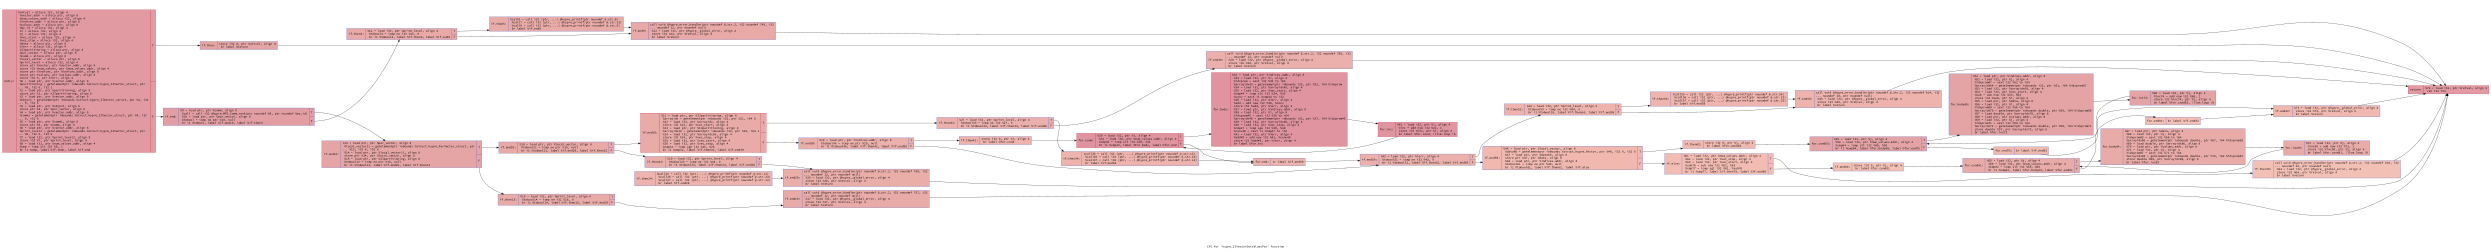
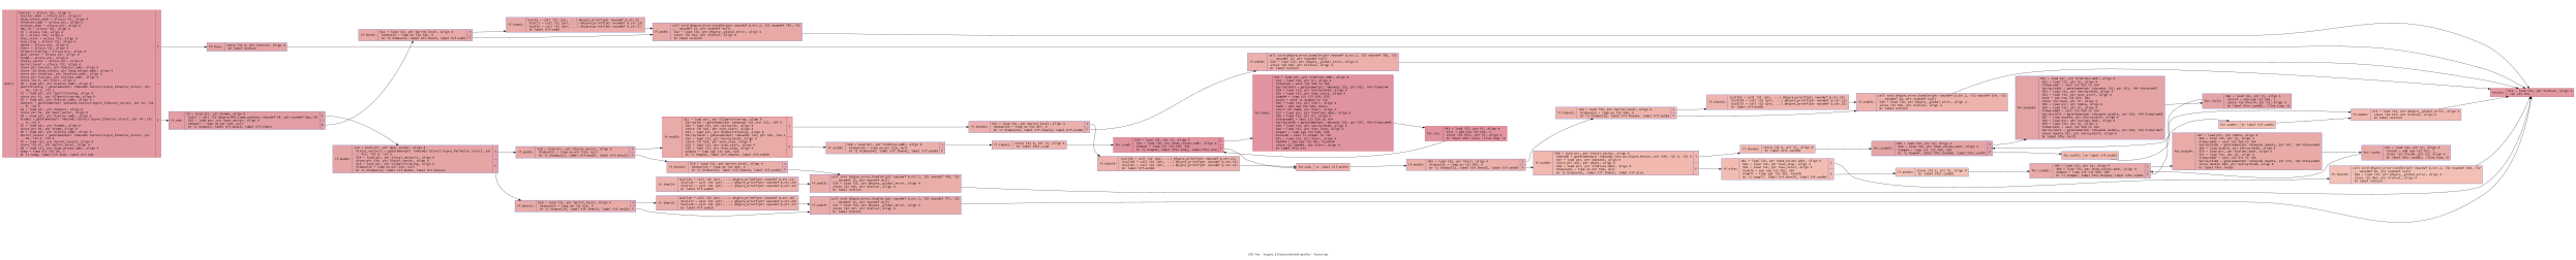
  digraph {
    fontname="Source Code Pro"
    label="CFG for 'hypre_IJVectorGetValuesPar' function"
    rankdir=LR
    node [color="#3d50c3ff" fillcolor="#cc403a70" fontname="Source Code Pro" shape=record style=filled]
    edge [fontname="Source Code Pro"]
    n1 [color="#b70d28ff" fillcolor="#bb1b2c70" label="{entry:\l|  %retval = alloca i32, align 4\l  %vector.addr = alloca ptr, align 8\l  %num_values.addr = alloca i32, align 4\l  %indices.addr = alloca ptr, align 8\l  %values.addr = alloca ptr, align 8\l  %my_id = alloca i32, align 4\l  %i = alloca i32, align 4\l  %j = alloca i32, align 4\l  %vec_start = alloca i32, align 4\l  %vec_stop = alloca i32, align 4\l  %data = alloca ptr, align 8\l  %ierr = alloca i32, align 4\l  %IJpartitioning = alloca ptr, align 8\l  %par_vector = alloca ptr, align 8\l  %comm = alloca ptr, align 8\l  %local_vector = alloca ptr, align 8\l  %print_level = alloca i32, align 4\l  store ptr %vector, ptr %vector.addr, align 8\l  store i32 %num_values, ptr %num_values.addr, align 4\l  store ptr %indices, ptr %indices.addr, align 8\l  store ptr %values, ptr %values.addr, align 8\l  store i32 0, ptr %ierr, align 4\l  %0 = load ptr, ptr %vector.addr, align 8\l  %partitioning = getelementptr inbounds %struct.hypre_IJVector_struct, ptr\l... %0, i32 0, i32 1\l  %1 = load ptr, ptr %partitioning, align 8\l  store ptr %1, ptr %IJpartitioning, align 8\l  %2 = load ptr, ptr %vector.addr, align 8\l  %object = getelementptr inbounds %struct.hypre_IJVector_struct, ptr %2, i32\l... 0, i32 3\l  %3 = load ptr, ptr %object, align 8\l  store ptr %3, ptr %par_vector, align 8\l  %4 = load ptr, ptr %vector.addr, align 8\l  %comm1 = getelementptr inbounds %struct.hypre_IJVector_struct, ptr %4, i32\l... 0, i32 0\l  %5 = load ptr, ptr %comm1, align 8\l  store ptr %5, ptr %comm, align 8\l  %6 = load ptr, ptr %vector.addr, align 8\l  %print_level2 = getelementptr inbounds %struct.hypre_IJVector_struct, ptr\l... %6, i32 0, i32 8\l  %7 = load i32, ptr %print_level2, align 8\l  store i32 %7, ptr %print_level, align 4\l  %8 = load i32, ptr %num_values.addr, align 4\l  %cmp = icmp slt i32 %8, 1\l  br i1 %cmp, label %if.then, label %if.end\l|{<s0>T|<s1>F}}"]
    n2 [fillcolor="#c5333470" label="{if.then:\l|  store i32 0, ptr %retval, align 4\l  br label %return\l}"]
    n3 [fillcolor="#be242e70" label="{if.end:\l|  %9 = load ptr, ptr %comm, align 8\l  %call = call i32 @hypre_MPI_Comm_rank(ptr noundef %9, ptr noundef %my_id)\l  %10 = load ptr, ptr %par_vector, align 8\l  %tobool = icmp ne ptr %10, null\l  br i1 %tobool, label %if.end10, label %if.then3\l|{<s0>T|<s1>F}}"]
    n4 [color="#b70d28ff" fillcolor="#bb1b2c70" label="{return:\l|  %74 = load i32, ptr %retval, align 4\l  ret i32 %74\l}"]
    n5 [fillcolor="#c5333470" label="{if.end10:\l|  %13 = load ptr, ptr %par_vector, align 8\l  %local_vector11 = getelementptr inbounds %struct.hypre_ParVector_struct, ptr\l... %13, i32 0, i32 6\l  %14 = load ptr, ptr %local_vector11, align 8\l  store ptr %14, ptr %local_vector, align 8\l  %15 = load ptr, ptr %IJpartitioning, align 8\l  %tobool12 = icmp ne ptr %15, null\l  br i1 %tobool12, label %if.end20, label %if.then13\l|{<s0>T|<s1>F}}"]
    n6 [fillcolor="#ca3b3770" label="{if.then3:\l|  %11 = load i32, ptr %print_level, align 4\l  %tobool4 = icmp ne i32 %11, 0\l  br i1 %tobool4, label %if.then5, label %if.end9\l|{<s0>T|<s1>F}}"]
    n7 [fillcolor="#ca3b3770" label="{if.end20:\l|  %18 = load ptr, ptr %local_vector, align 8\l  %tobool21 = icmp ne ptr %18, null\l  br i1 %tobool21, label %if.end29, label %if.then22\l|{<s0>T|<s1>F}}"]
    n8 [label="{if.then13:\l|  %16 = load i32, ptr %print_level, align 4\l  %tobool14 = icmp ne i32 %16, 0\l  br i1 %tobool14, label %if.then15, label %if.end19\l|{<s0>T|<s1>F}}"]
    n9 [label="{if.then5:\l|  %call6 = call i32 (ptr, ...) @hypre_printf(ptr noundef @.str.6)\l  %call7 = call i32 (ptr, ...) @hypre_printf(ptr noundef @.str.23)\l  %call8 = call i32 (ptr, ...) @hypre_printf(ptr noundef @.str.5)\l  br label %if.end9\l}"]
    n10 [fillcolor="#ca3b3770" label="{if.end9:\l|  call void @hypre_error_handler(ptr noundef @.str.2, i32 noundef 745, i32\l... noundef 12, ptr noundef null)\l  %12 = load i32, ptr @hypre__global_error, align 4\l  store i32 %12, ptr %retval, align 4\l  br label %return\l}"]
    n11 [color="#b70d28ff" label="{if.end29:\l|  %21 = load ptr, ptr %IJpartitioning, align 8\l  %arrayidx = getelementptr inbounds i32, ptr %21, i64 0\l  %22 = load i32, ptr %arrayidx, align 4\l  store i32 %22, ptr %vec_start, align 4\l  %23 = load ptr, ptr %IJpartitioning, align 8\l  %arrayidx30 = getelementptr inbounds i32, ptr %23, i64 1\l  %24 = load i32, ptr %arrayidx30, align 4\l  store i32 %24, ptr %vec_stop, align 4\l  %25 = load i32, ptr %vec_start, align 4\l  %26 = load i32, ptr %vec_stop, align 4\l  %cmp31 = icmp sgt i32 %25, %26\l  br i1 %cmp31, label %if.then32, label %if.end39\l|{<s0>T|<s1>F}}"]
    n12 [fillcolor="#d0473d70" label="{if.then22:\l|  %19 = load i32, ptr %print_level, align 4\l  %tobool23 = icmp ne i32 %19, 0\l  br i1 %tobool23, label %if.then24, label %if.end28\l|{<s0>T|<s1>F}}"]
+   n13 [fillcolor="#d0473d70" label="{if.then15:\l|  %call16 = call i32 (ptr, ...) @hypre_printf(ptr noundef @.str.16)\l  %call17 = call i32 (ptr, ...) @hypre_printf(ptr noundef @.str.23)\l  %call18 = call i32 (ptr, ...) @hypre_printf(ptr noundef @.str.17)\l  br label %if.end19\l}"]
    n14 [label="{if.end19:\l|  call void @hypre_error_handler(ptr noundef @.str.2, i32 noundef 757, i32\l... noundef 12, ptr noundef null)\l  %17 = load i32, ptr @hypre__global_error, align 4\l  store i32 %17, ptr %retval, align 4\l  br label %return\l}"]
    n15 [fillcolor="#d24b4070" label="{if.then32:\l|  %27 = load i32, ptr %print_level, align 4\l  %tobool33 = icmp ne i32 %27, 0\l  br i1 %tobool33, label %if.then34, label %if.end38\l|{<s0>T|<s1>F}}"]
    n16 [fillcolor="#d24b4070" label="{if.end39:\l|  %29 = load ptr, ptr %indices.addr, align 8\l  %tobool40 = icmp ne ptr %29, null\l  br i1 %tobool40, label %if.then41, label %if.end50\l|{<s0>T|<s1>F}}"]
    n17 [fillcolor="#d0473d70" label="{if.end28:\l|  call void @hypre_error_handler(ptr noundef @.str.2, i32 noundef 768, i32\l... noundef 12, ptr noundef null)\l  %20 = load i32, ptr @hypre__global_error, align 4\l  store i32 %20, ptr %retval, align 4\l  br label %return\l}"]
    n18 [fillcolor="#d6524470" label="{if.then34:\l|  %call35 = call i32 (ptr, ...) @hypre_printf(ptr noundef @.str.13)\l  %call36 = call i32 (ptr, ...) @hypre_printf(ptr noundef @.str.23)\l  %call37 = call i32 (ptr, ...) @hypre_printf(ptr noundef @.str.14)\l  br label %if.end38\l}"]
    n19 [fillcolor="#d24b4070" label="{if.end38:\l|  call void @hypre_error_handler(ptr noundef @.str.2, i32 noundef 788, i32\l... noundef 12, ptr noundef null)\l  %28 = load i32, ptr @hypre__global_error, align 4\l  store i32 %28, ptr %retval, align 4\l  br label %return\l}"]
    n20 [fillcolor="#d6524470" label="{if.then41:\l|  store i32 0, ptr %i, align 4\l  br label %for.cond\l}"]
    n21 [fillcolor="#d24b4070" label="{if.end50:\l|  %43 = load i32, ptr %ierr, align 4\l  %tobool51 = icmp ne i32 %43, 0\l  br i1 %tobool51, label %if.then52, label %if.end59\l|{<s0>T|<s1>F}}"]
    n22 [fillcolor="#d6524470" label="{if.then24:\l|  %call25 = call i32 (ptr, ...) @hypre_printf(ptr noundef @.str.11)\l  %call26 = call i32 (ptr, ...) @hypre_printf(ptr noundef @.str.23)\l  %call27 = call i32 (ptr, ...) @hypre_printf(ptr noundef @.str.12)\l  br label %if.end28\l}"]
    n23 [fillcolor="#d6524470" label="{for.end:\l|  br label %if.end50\l}"]
    n24 [color="#b70d28ff" fillcolor="#b70d2870" label="{for.cond:\l|  %30 = load i32, ptr %i, align 4\l  %31 = load i32, ptr %num_values.addr, align 4\l  %cmp42 = icmp slt i32 %30, %31\l  br i1 %cmp42, label %for.body, label %for.end\l|{<s0>T|<s1>F}}"]
    n25 [fillcolor="#d6524470" label="{if.then52:\l|  %44 = load i32, ptr %print_level, align 4\l  %tobool53 = icmp ne i32 %44, 0\l  br i1 %tobool53, label %if.then54, label %if.end58\l|{<s0>T|<s1>F}}"]
    n26 [fillcolor="#dc5d4a70" label="{if.end59:\l|  %46 = load ptr, ptr %local_vector, align 8\l  %data60 = getelementptr inbounds %struct.hypre_Vector, ptr %46, i32 0, i32 0\l  %47 = load ptr, ptr %data60, align 8\l  store ptr %47, ptr %data, align 8\l  %48 = load ptr, ptr %indices.addr, align 8\l  %tobool61 = icmp ne ptr %48, null\l  br i1 %tobool61, label %if.then62, label %if.else\l|{<s0>T|<s1>F}}"]
    n27 [color="#b70d28ff" fillcolor="#b70d2870" label="{for.body:\l|  %32 = load ptr, ptr %indices.addr, align 8\l  %33 = load i32, ptr %i, align 4\l  %idxprom = sext i32 %33 to i64\l  %arrayidx43 = getelementptr inbounds i32, ptr %32, i64 %idxprom\l  %34 = load i32, ptr %arrayidx43, align 4\l  %35 = load i32, ptr %vec_start, align 4\l  %cmp44 = icmp slt i32 %34, %35\l  %conv = zext i1 %cmp44 to i32\l  %36 = load i32, ptr %ierr, align 4\l  %add = add nsw i32 %36, %conv\l  store i32 %add, ptr %ierr, align 4\l  %37 = load ptr, ptr %indices.addr, align 8\l  %38 = load i32, ptr %i, align 4\l  %idxprom45 = sext i32 %38 to i64\l  %arrayidx46 = getelementptr inbounds i32, ptr %37, i64 %idxprom45\l  %39 = load i32, ptr %arrayidx46, align 4\l  %40 = load i32, ptr %vec_stop, align 4\l  %cmp47 = icmp sge i32 %39, %40\l  %conv48 = zext i1 %cmp47 to i32\l  %41 = load i32, ptr %ierr, align 4\l  %add49 = add nsw i32 %41, %conv48\l  store i32 %add49, ptr %ierr, align 4\l  br label %for.inc\l}"]
    n28 [fillcolor="#d8564670" label="{if.then54:\l|  %call55 = call i32 (ptr, ...) @hypre_printf(ptr noundef @.str.24)\l  %call56 = call i32 (ptr, ...) @hypre_printf(ptr noundef @.str.23)\l  %call57 = call i32 (ptr, ...) @hypre_printf(ptr noundef @.str.25)\l  br label %if.end58\l}"]
    n29 [fillcolor="#d6524470" label="{if.end58:\l|  call void @hypre_error_handler(ptr noundef @.str.2, i32 noundef 814, i32\l... noundef 28, ptr noundef null)\l  %45 = load i32, ptr @hypre__global_error, align 4\l  store i32 %45, ptr %retval, align 4\l  br label %return\l}"]
    n30 [fillcolor="#de614d70" label="{if.then62:\l|  store i32 0, ptr %j, align 4\l  br label %for.cond63\l}"]
    n31 [fillcolor="#e1675170" label="{if.else:\l|  %61 = load i32, ptr %num_values.addr, align 4\l  %62 = load i32, ptr %vec_stop, align 4\l  %63 = load i32, ptr %vec_start, align 4\l  %sub76 = sub nsw i32 %62, %63\l  %cmp77 = icmp sgt i32 %61, %sub76\l  br i1 %cmp77, label %if.then79, label %if.end80\l|{<s0>T|<s1>F}}"]
    n32 [color="#b70d28ff" fillcolor="#b70d2870" label="{for.inc:\l|  %42 = load i32, ptr %i, align 4\l  %inc = add nsw i32 %42, 1\l  store i32 %inc, ptr %i, align 4\l  br label %for.cond, !llvm.loop !6\l}"]
    n33 [fillcolor="#c32e3170" label="{for.cond63:\l|  %49 = load i32, ptr %j, align 4\l  %50 = load i32, ptr %num_values.addr, align 4\l  %cmp64 = icmp slt i32 %49, %50\l  br i1 %cmp64, label %for.body66, label %for.end75\l|{<s0>T|<s1>F}}"]
    n34 [fillcolor="#e5705870" label="{if.then79:\l|  call void @hypre_error_handler(ptr noundef @.str.2, i32 noundef 835, i32\l... noundef 20, ptr noundef null)\l  %64 = load i32, ptr @hypre__global_error, align 4\l  store i32 %64, ptr %retval, align 4\l  br label %return\l}"]
    n35 [fillcolor="#e5705870" label="{if.end80:\l|  store i32 0, ptr %j, align 4\l  br label %for.cond81\l}"]
    n36 [fillcolor="#c32e3170" label="{for.body66:\l|  %51 = load ptr, ptr %indices.addr, align 8\l  %52 = load i32, ptr %j, align 4\l  %idxprom67 = sext i32 %52 to i64\l  %arrayidx68 = getelementptr inbounds i32, ptr %51, i64 %idxprom67\l  %53 = load i32, ptr %arrayidx68, align 4\l  %54 = load i32, ptr %vec_start, align 4\l  %sub = sub nsw i32 %53, %54\l  store i32 %sub, ptr %i, align 4\l  %55 = load ptr, ptr %data, align 8\l  %56 = load i32, ptr %i, align 4\l  %idxprom69 = sext i32 %56 to i64\l  %arrayidx70 = getelementptr inbounds double, ptr %55, i64 %idxprom69\l  %57 = load double, ptr %arrayidx70, align 8\l  %58 = load ptr, ptr %values.addr, align 8\l  %59 = load i32, ptr %j, align 4\l  %idxprom71 = sext i32 %59 to i64\l  %arrayidx72 = getelementptr inbounds double, ptr %58, i64 %idxprom71\l  store double %57, ptr %arrayidx72, align 8\l  br label %for.inc73\l}"]
    n37 [fillcolor="#de614d70" label="{for.end75:\l|  br label %if.end92\l}"]
    n38 [label="{for.cond81:\l|  %65 = load i32, ptr %j, align 4\l  %66 = load i32, ptr %num_values.addr, align 4\l  %cmp82 = icmp slt i32 %65, %66\l  br i1 %cmp82, label %for.body84, label %for.end91\l|{<s0>T|<s1>F}}"]
    n39 [fillcolor="#c32e3170" label="{for.inc73:\l|  %60 = load i32, ptr %j, align 4\l  %inc74 = add nsw i32 %60, 1\l  store i32 %inc74, ptr %j, align 4\l  br label %for.cond63, !llvm.loop !8\l}"]
    n40 [fillcolor="#dc5d4a70" label="{if.end92:\l|  %73 = load i32, ptr @hypre__global_error, align 4\l  store i32 %73, ptr %retval, align 4\l  br label %return\l}"]
    n41 [label="{for.body84:\l|  %67 = load ptr, ptr %data, align 8\l  %68 = load i32, ptr %j, align 4\l  %idxprom85 = sext i32 %68 to i64\l  %arrayidx86 = getelementptr inbounds double, ptr %67, i64 %idxprom85\l  %69 = load double, ptr %arrayidx86, align 8\l  %70 = load ptr, ptr %values.addr, align 8\l  %71 = load i32, ptr %j, align 4\l  %idxprom87 = sext i32 %71 to i64\l  %arrayidx88 = getelementptr inbounds double, ptr %70, i64 %idxprom87\l  store double %69, ptr %arrayidx88, align 8\l  br label %for.inc89\l}"]
    n42 [fillcolor="#e5705870" label="{for.end91:\l|  br label %if.end92\l}"]
    n43 [label="{for.inc89:\l|  %72 = load i32, ptr %j, align 4\l  %inc90 = add nsw i32 %72, 1\l  store i32 %inc90, ptr %j, align 4\l  br label %for.cond81, !llvm.loop !9\l}"]
    n1 -> n2 [tailport=s0]
    n1 -> n3 [tailport=s1]
    n2 -> n4
    n3 -> n5 [tailport=s0]
    n3 -> n6 [tailport=s1]
    n5 -> n7 [tailport=s0]
    n5 -> n8 [tailport=s1]
    n6 -> n9 [tailport=s0]
    n6 -> n10 [tailport=s1]
    n7 -> n11 [tailport=s0]
    n7 -> n12 [tailport=s1]
+   n8 -> n13 [tailport=s0]
    n8 -> n14 [tailport=s1]
    n9 -> n10
    n10 -> n4
    n11 -> n15 [tailport=s0]
    n11 -> n16 [tailport=s1]
    n12 -> n17 [tailport=s1]
+   n13 -> n14
    n14 -> n4
    n15 -> n18 [tailport=s0]
    n15 -> n19 [tailport=s1]
    n16 -> n20 [tailport=s0]
-   n16 -> n21 [tailport=s1]
    n17 -> n4
    n18 -> n23
    n19 -> n4
    n20 -> n24
    n21 -> n25 [tailport=s0]
    n21 -> n26 [tailport=s1]
    n22 -> n17
    n23 -> n21
    n24 -> n23 [tailport=s1]
    n24 -> n27 [tailport=s0]
    n25 -> n28 [tailport=s0]
    n25 -> n29 [tailport=s1]
    n26 -> n30 [tailport=s0]
    n26 -> n31 [tailport=s1]
    n27 -> n32
    n28 -> n29
    n29 -> n4
    n30 -> n33
    n31 -> n34 [tailport=s0]
    n31 -> n35 [tailport=s1]
    n32 -> n24
    n33 -> n36 [tailport=s0]
    n33 -> n37 [tailport=s1]
    n34 -> n4
    n35 -> n38
    n36 -> n39
    n37 -> n40
    n38 -> n41 [tailport=s0]
    n38 -> n42 [tailport=s1]
    n39 -> n33
    n40 -> n4
    n41 -> n43
    n42 -> n40
    n43 -> n38
  }
